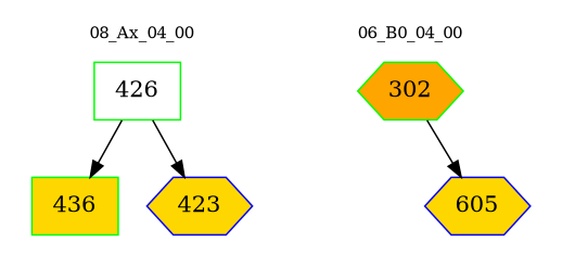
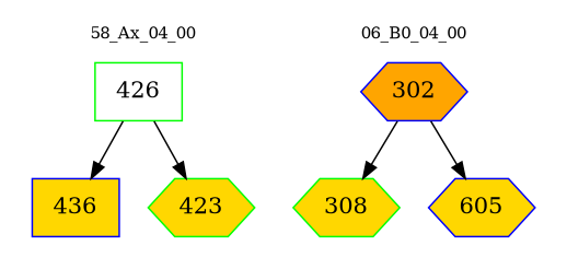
  digraph {
    node [color=green fillcolor=gold shape=hexagon style=filled]
    edge [color=black]
    n1 [fillcolor=white label=426 shape=box]
-   n2 [label=436 shape=box]
-   n3 [color=blue label=423]
-   n4 [fillcolor=orange label=302]
+   n2 [color=blue label=436 shape=box]
+   n3 [label=423]
+   n4 [color=blue fillcolor=orange label=302]
+   n5 [label=308]
    n6 [color=blue label=605]
    subgraph cluster_1 {
      color=white
      fontsize=10
-     label="08_Ax_04_00"
+     label="58_Ax_04_00"
      n1
      n2
      n3
    }
    subgraph cluster_2 {
      color=white
      fontsize=10
      label="06_B0_04_00"
      n4
+     n5
      n6
    }
    n1 -> n2
    n1 -> n3
+   n4 -> n5
    n4 -> n6
  }
